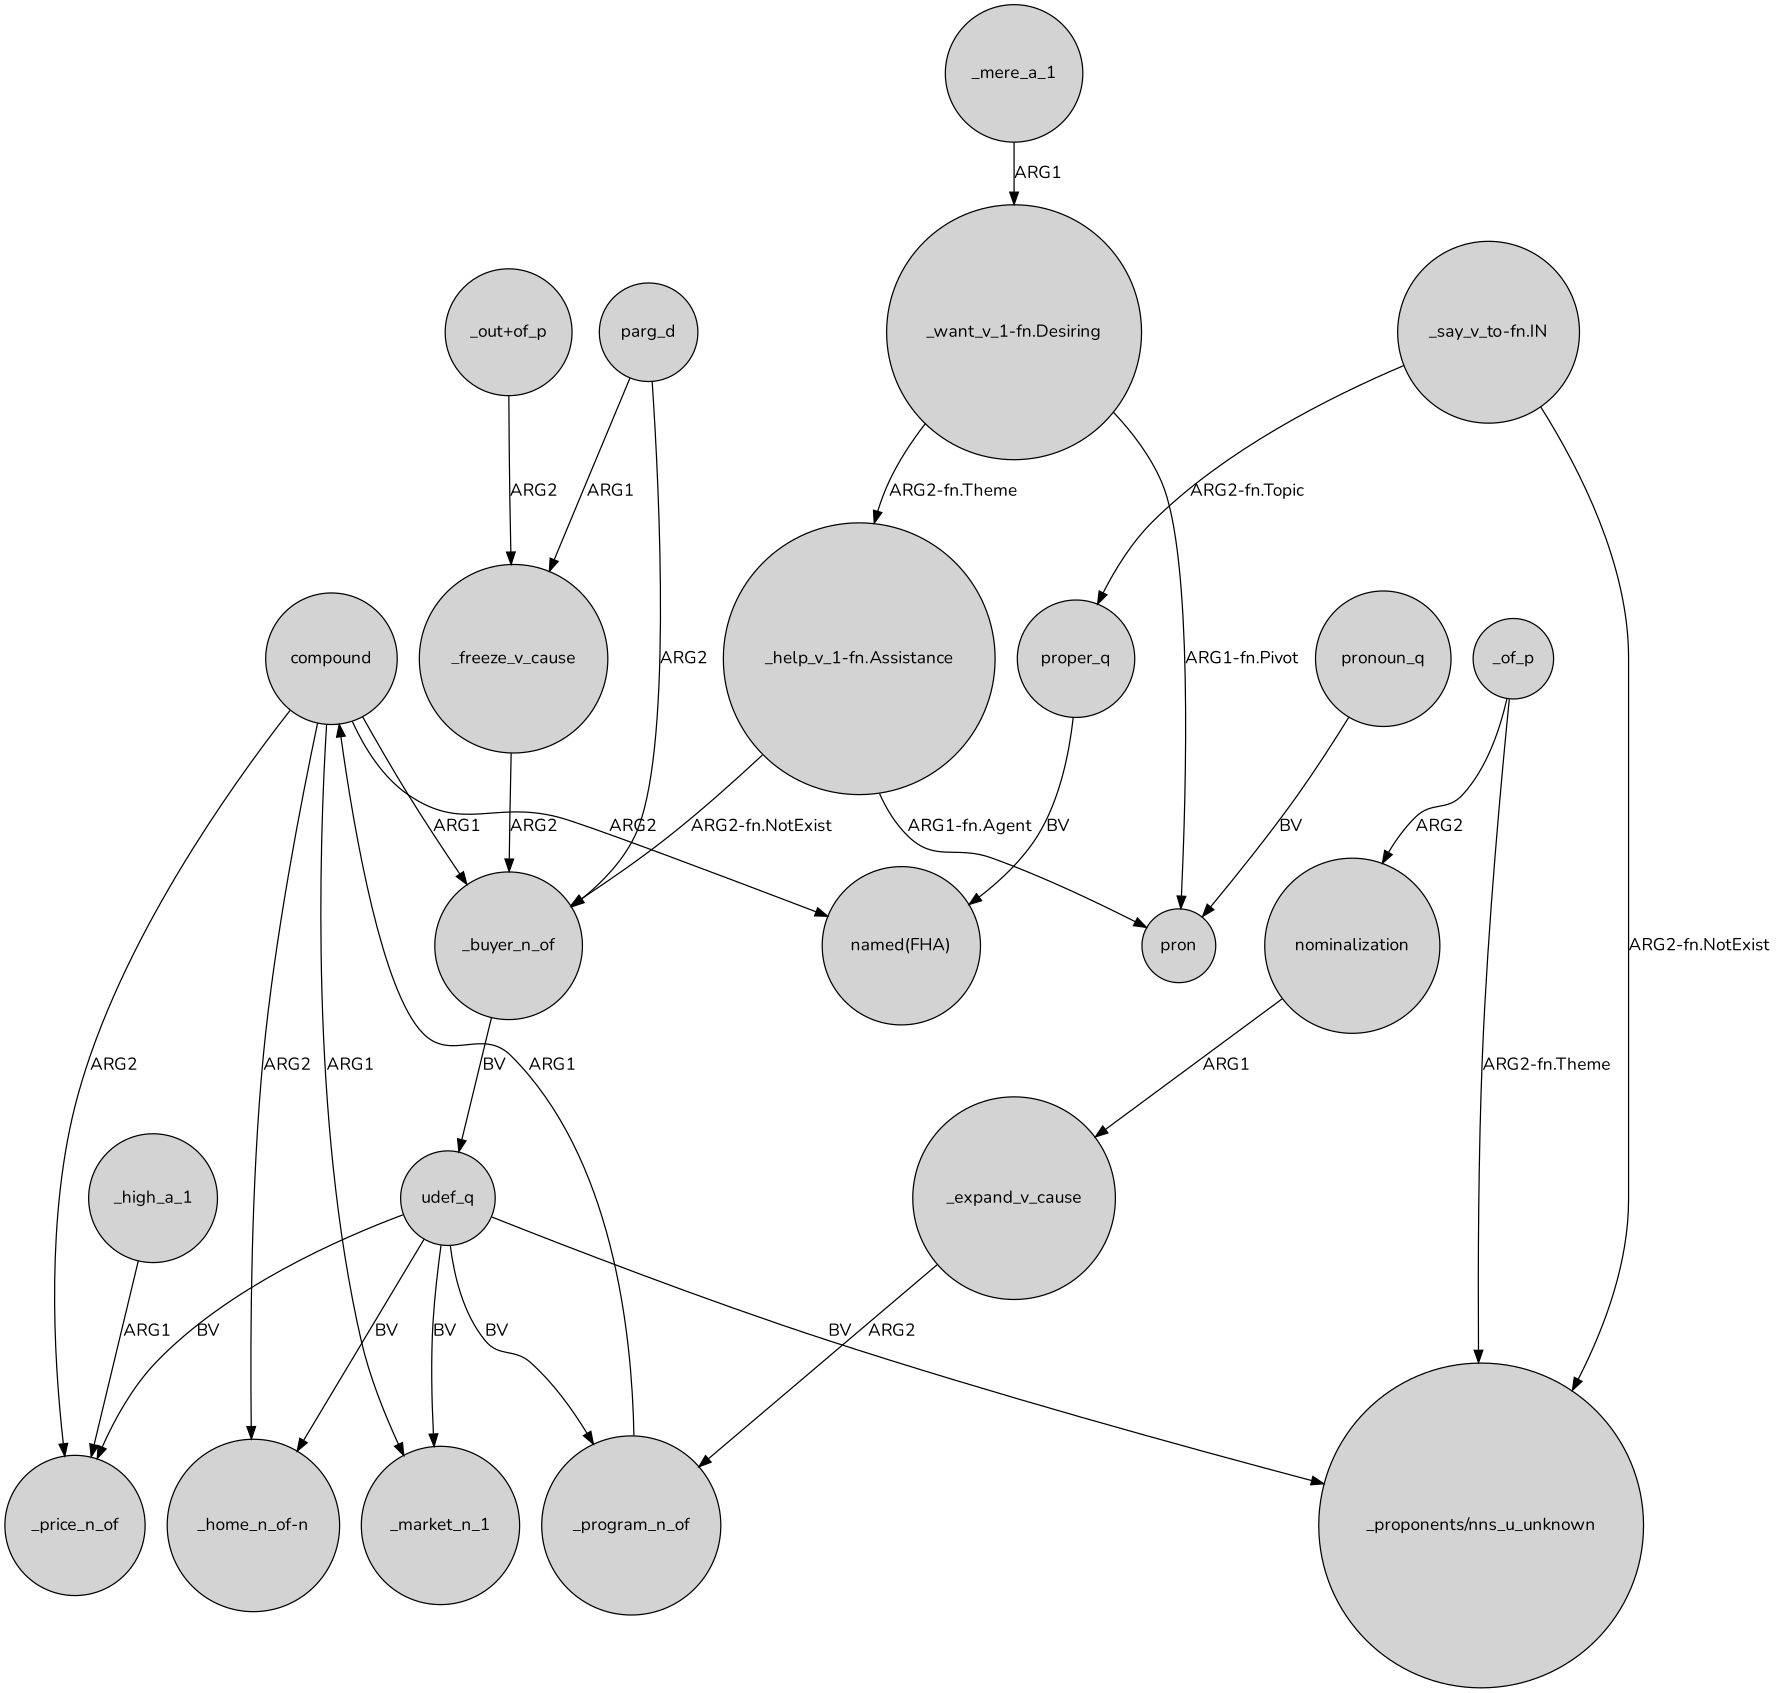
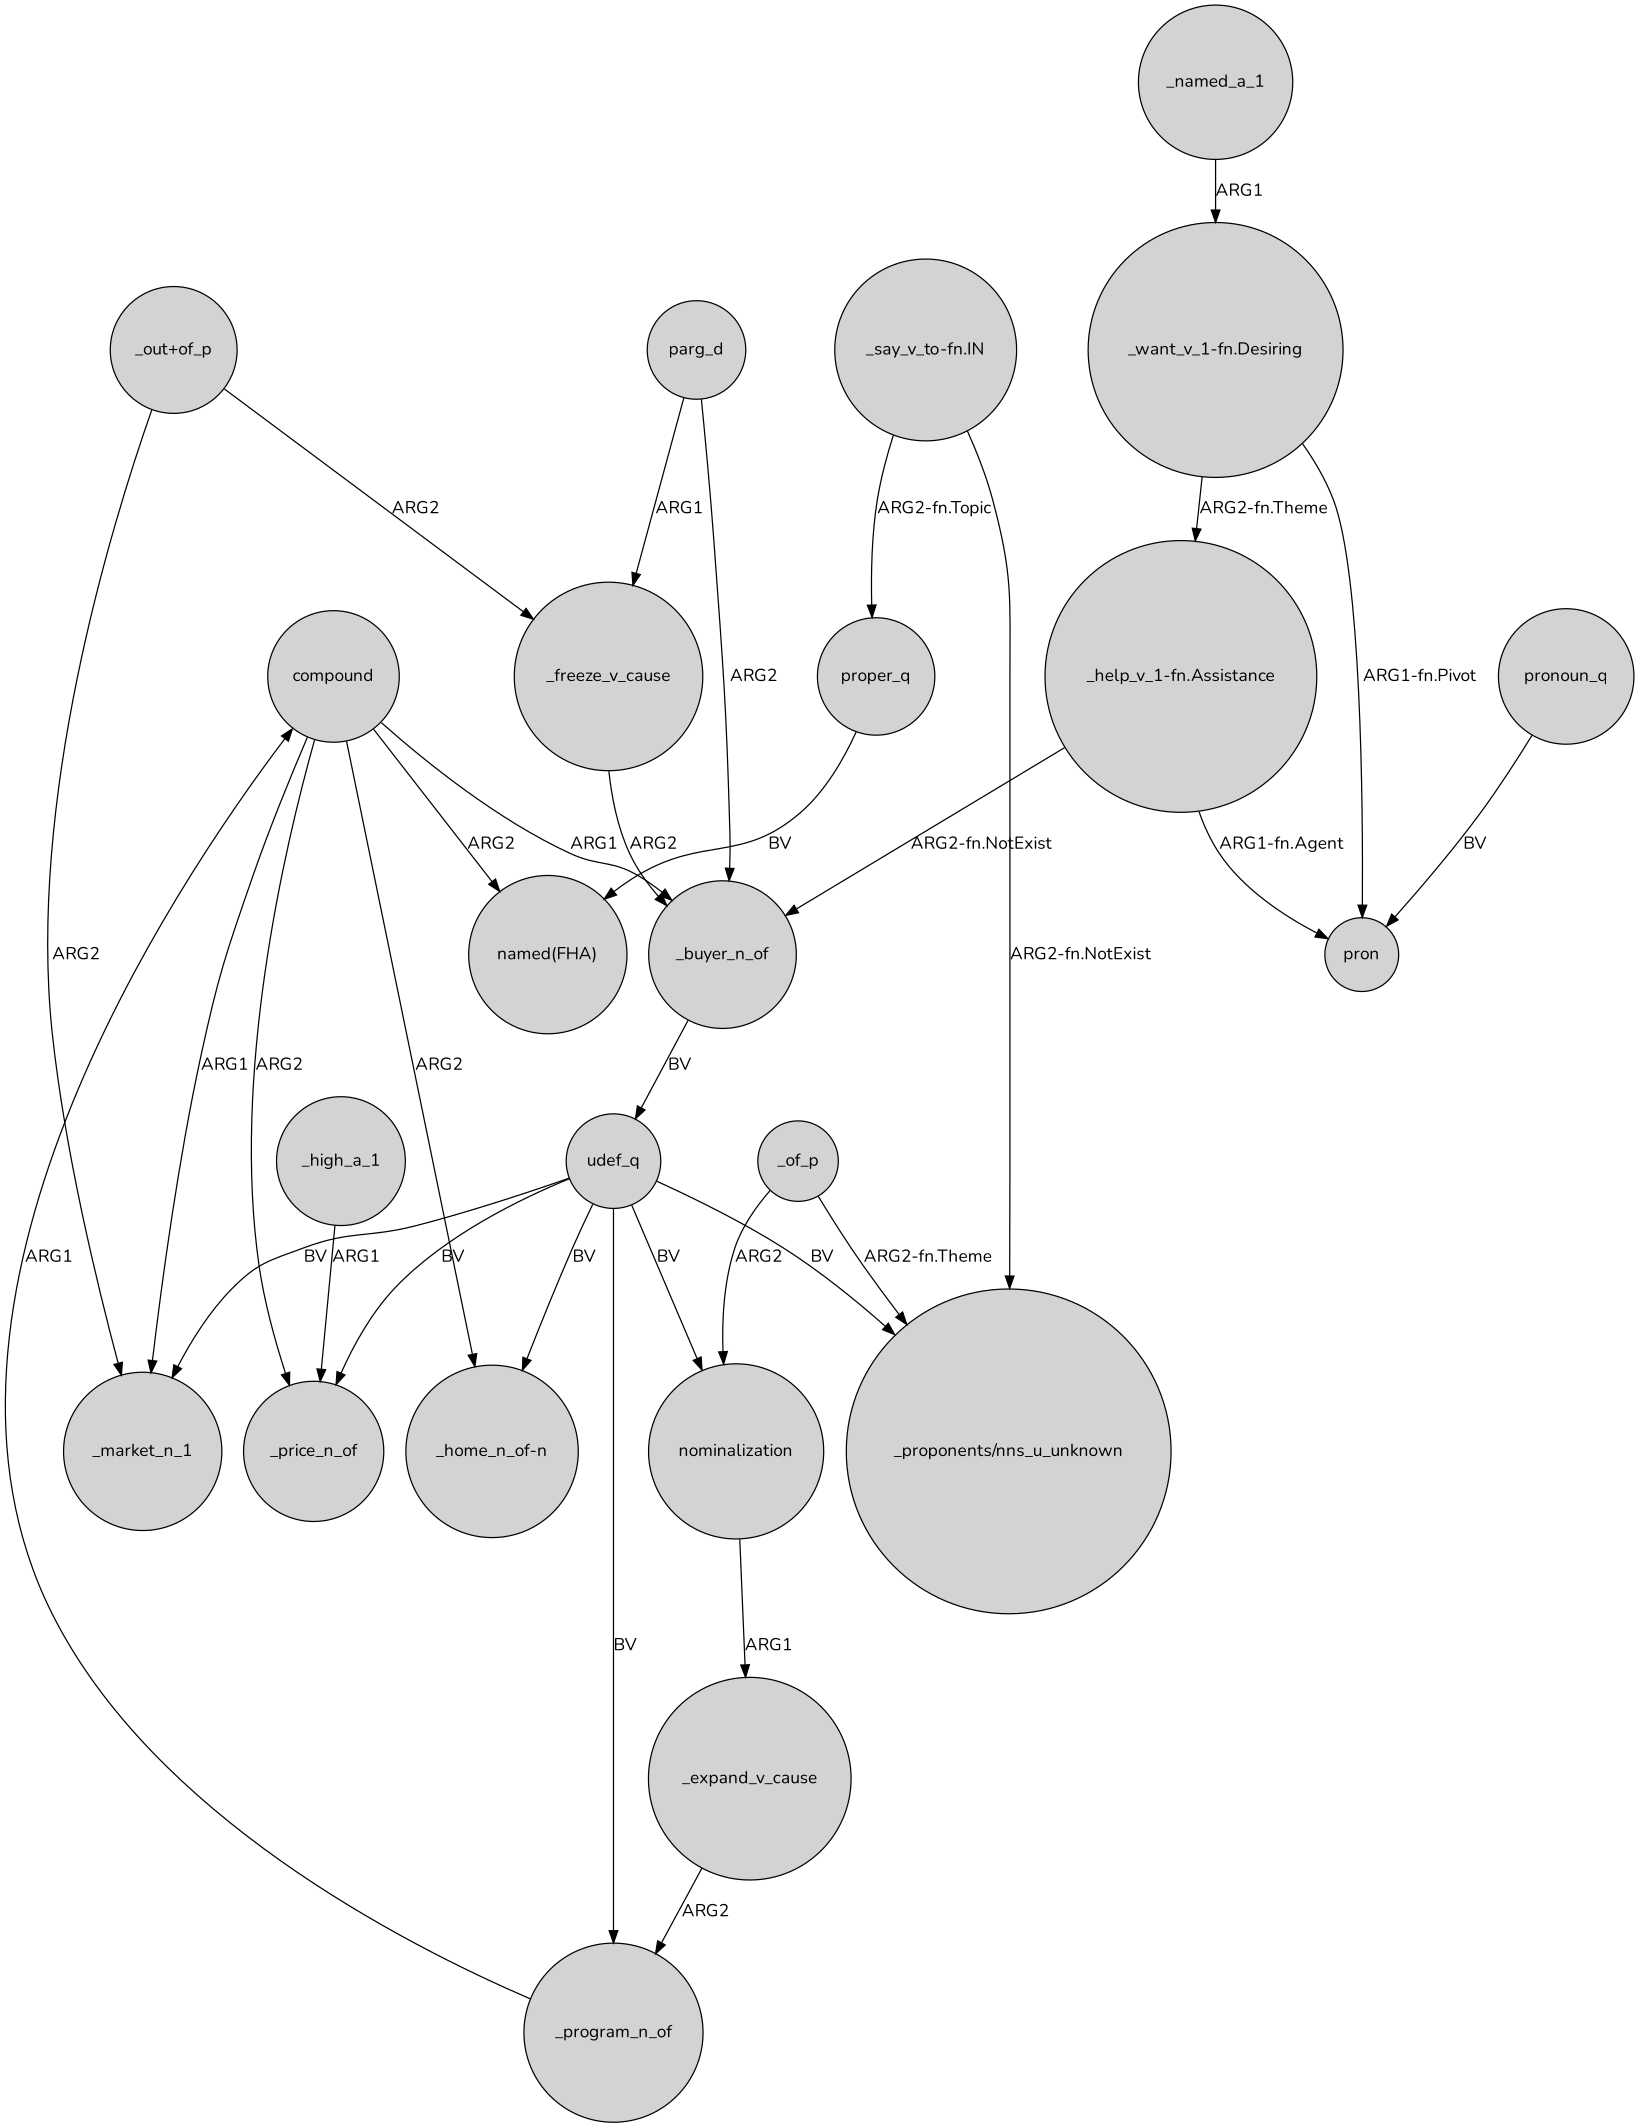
  digraph {
    fontname=Nunito
    node [fontname=Nunito shape=circle style=filled]
    edge [fontname=Nunito]
    compound
    _buyer_n_of
    _price_n_of
    "_home_n_of-n"
    _market_n_1
    "named(FHA)"
    udef_q
    _program_n_of
    "_proponents/nns_u_unknown"
    nominalization
    _expand_v_cause
    "_help_v_1-fn.Assistance"
    pron
    "_out+of_p"
    _freeze_v_cause
    "_want_v_1-fn.Desiring"
    pronoun_q
    _high_a_1
    _of_p
    parg_d
-   _mere_a_1
+   _mere_a_1 [label=_named_a_1]
    "_say_v_to-fn.IN"
    proper_q
    compound -> _buyer_n_of [label=ARG1]
    compound -> _price_n_of [label=ARG2]
    compound -> "_home_n_of-n" [label=ARG2]
    compound -> _market_n_1 [label=ARG1]
    compound -> "named(FHA)" [label=ARG2]
    _buyer_n_of -> udef_q [label=BV]
    udef_q -> _price_n_of [label=BV]
    udef_q -> "_home_n_of-n" [label=BV]
    udef_q -> _market_n_1 [label=BV]
    udef_q -> _program_n_of [label=BV]
    udef_q -> "_proponents/nns_u_unknown" [label=BV]
+   udef_q -> nominalization [label=BV]
    _program_n_of -> compound [label=ARG1]
    nominalization -> _expand_v_cause [label=ARG1]
    _expand_v_cause -> _program_n_of [label=ARG2]
    "_help_v_1-fn.Assistance" -> _buyer_n_of [label="ARG2-fn.NotExist"]
    "_help_v_1-fn.Assistance" -> pron [label="ARG1-fn.Agent"]
+   "_out+of_p" -> _market_n_1 [label=ARG2]
    "_out+of_p" -> _freeze_v_cause [label=ARG2]
    _freeze_v_cause -> _buyer_n_of [label=ARG2]
    "_want_v_1-fn.Desiring" -> "_help_v_1-fn.Assistance" [label="ARG2-fn.Theme"]
    "_want_v_1-fn.Desiring" -> pron [label="ARG1-fn.Pivot"]
    pronoun_q -> pron [label=BV]
    _high_a_1 -> _price_n_of [label=ARG1]
    _of_p -> "_proponents/nns_u_unknown" [label="ARG2-fn.Theme"]
    _of_p -> nominalization [label=ARG2]
    parg_d -> _buyer_n_of [label=ARG2]
    parg_d -> _freeze_v_cause [label=ARG1]
    _mere_a_1 -> "_want_v_1-fn.Desiring" [label=ARG1]
    "_say_v_to-fn.IN" -> "_proponents/nns_u_unknown" [label="ARG2-fn.NotExist"]
    "_say_v_to-fn.IN" -> proper_q [label="ARG2-fn.Topic"]
    proper_q -> "named(FHA)" [label=BV]
  }
